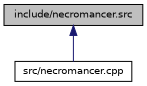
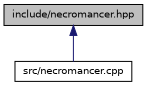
  digraph {
    node [color=black fontname=Helvetica fontsize=10 shape=record style=filled]
-   n1 [fillcolor=grey75 fontcolor=black height=0.2 label="include/necromancer.src" width=0.4]
+   n1 [fillcolor=grey75 fontcolor=black height=0.2 label="include/necromancer.hpp" width=0.4]
    n2 [fillcolor=white height=0.2 label="src/necromancer.cpp" width=0.4]
    n1 -> n2 [color=midnightblue dir=back fontname=Helvetica fontsize=10 labelfontname=Helvetica labelfontsize=10 style=solid]
  }
